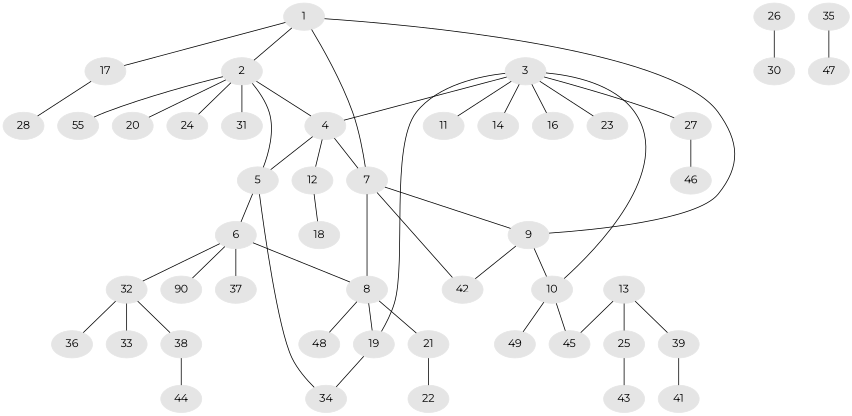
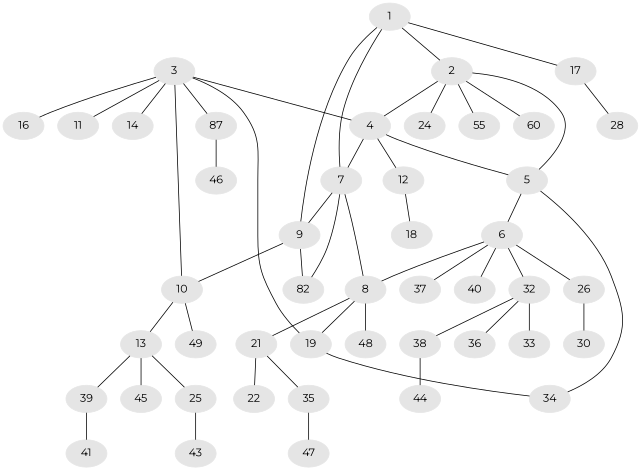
  graph {
    fontname=Montserrat
    node [color=gray90 fontname=Montserrat style=filled]
    edge [fontname=Montserrat]
    1
    2
    7
    9
    17
    4
    5
    n8 [label=55]
-   20
+   20 [label=60]
    24
-   31
    8
-   42
+   42 [label=82]
    10
    28
    12
    6
    34
    3
    11
    14
    16
    19
-   23
-   27
+   27 [label=87]
    13
    49
    46
    18
    26
    32
    37
-   40 [label=90]
+   40
    21
    48
    30
    33
    36
    38
    22
    35
    25
    39
    45
    43
    41
    47
    44
    1 -- 2
    1 -- 7
    1 -- 9
    1 -- 17
    2 -- 4
    2 -- 5
    2 -- n8
    2 -- 20
    2 -- 24
-   2 -- 31
    7 -- 9
    7 -- 8
    7 -- 42
    9 -- 42
    9 -- 10
    17 -- 28
    4 -- 7
    4 -- 5
    4 -- 12
    5 -- 6
    5 -- 34
    8 -- 19
    8 -- 21
    8 -- 48
-   10 -- 45
+   10 -- 13
    10 -- 49
    12 -- 18
    6 -- 8
+   6 -- 26
    6 -- 32
    6 -- 37
    6 -- 40
    3 -- 4
    3 -- 10
    3 -- 11
    3 -- 14
    3 -- 16
    3 -- 19
-   3 -- 23
    3 -- 27
    19 -- 34
    27 -- 46
    13 -- 25
    13 -- 39
    13 -- 45
    26 -- 30
    32 -- 33
    32 -- 36
    32 -- 38
    21 -- 22
+   21 -- 35
    38 -- 44
    35 -- 47
    25 -- 43
    39 -- 41
  }
